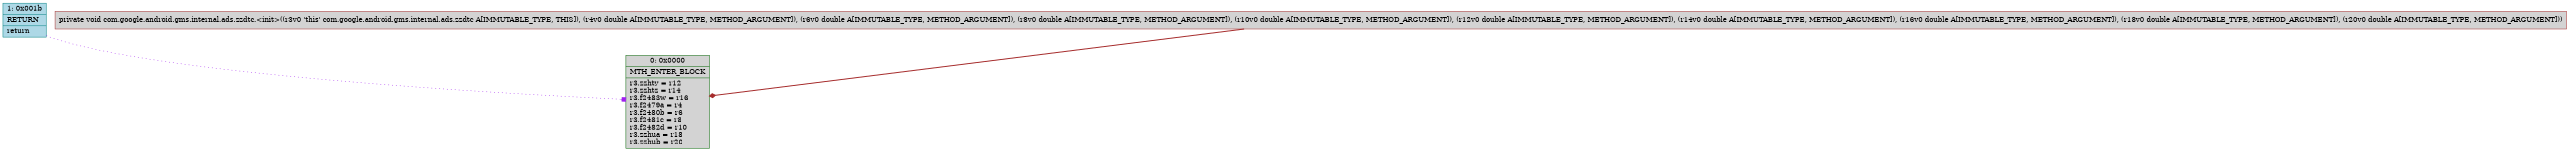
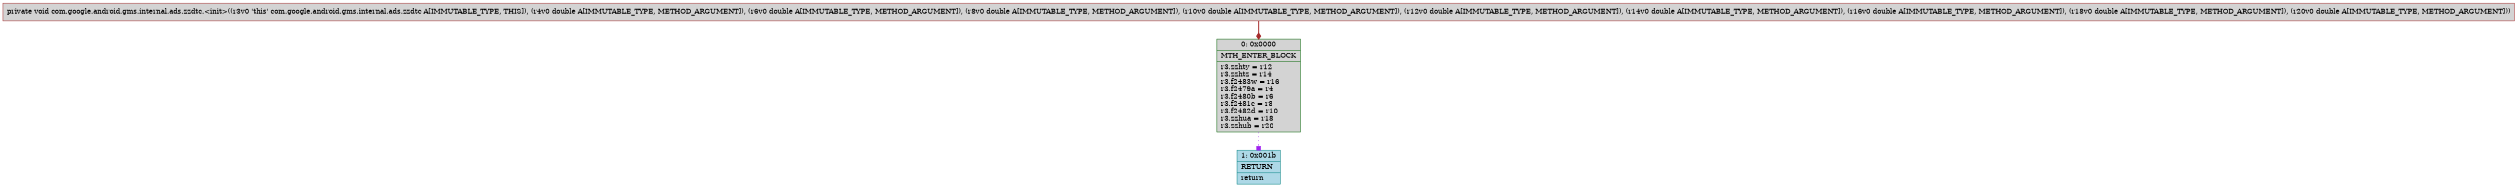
  digraph {
    node [shape=record style=filled fillcolor=lightgrey]
    n1 [label="{0\:\ 0x0000|MTH_ENTER_BLOCK\l|r3.zzhty = r12\lr3.zzhtz = r14\lr3.f2483w = r16\lr3.f2479a = r4\lr3.f2480b = r6\lr3.f2481c = r8\lr3.f2482d = r10\lr3.zzhua = r18\lr3.zzhub = r20\l}" color=darkgreen]
    n2 [label="{1\:\ 0x001b|RETURN\l|return\l}" fillcolor=lightblue color=teal]
    n3 [label="{private void com.google.android.gms.internal.ads.zzdtc.\<init\>((r3v0 'this' com.google.android.gms.internal.ads.zzdtc A[IMMUTABLE_TYPE, THIS]), (r4v0 double A[IMMUTABLE_TYPE, METHOD_ARGUMENT]), (r6v0 double A[IMMUTABLE_TYPE, METHOD_ARGUMENT]), (r8v0 double A[IMMUTABLE_TYPE, METHOD_ARGUMENT]), (r10v0 double A[IMMUTABLE_TYPE, METHOD_ARGUMENT]), (r12v0 double A[IMMUTABLE_TYPE, METHOD_ARGUMENT]), (r14v0 double A[IMMUTABLE_TYPE, METHOD_ARGUMENT]), (r16v0 double A[IMMUTABLE_TYPE, METHOD_ARGUMENT]), (r18v0 double A[IMMUTABLE_TYPE, METHOD_ARGUMENT]), (r20v0 double A[IMMUTABLE_TYPE, METHOD_ARGUMENT])) }" color=brown]
-   n2 -> n1 [color=purple style=dotted arrowhead=box]
+   n1 -> n2 [color=purple style=dotted arrowhead=box]
    n3 -> n1 [color=brown style=bold arrowhead=diamond]
  }
